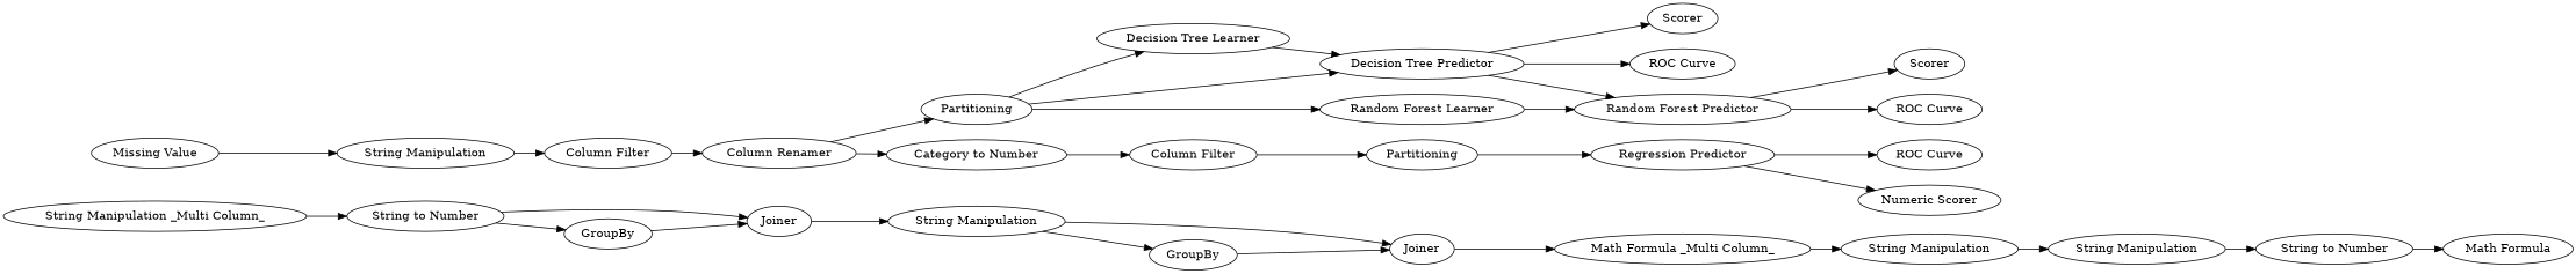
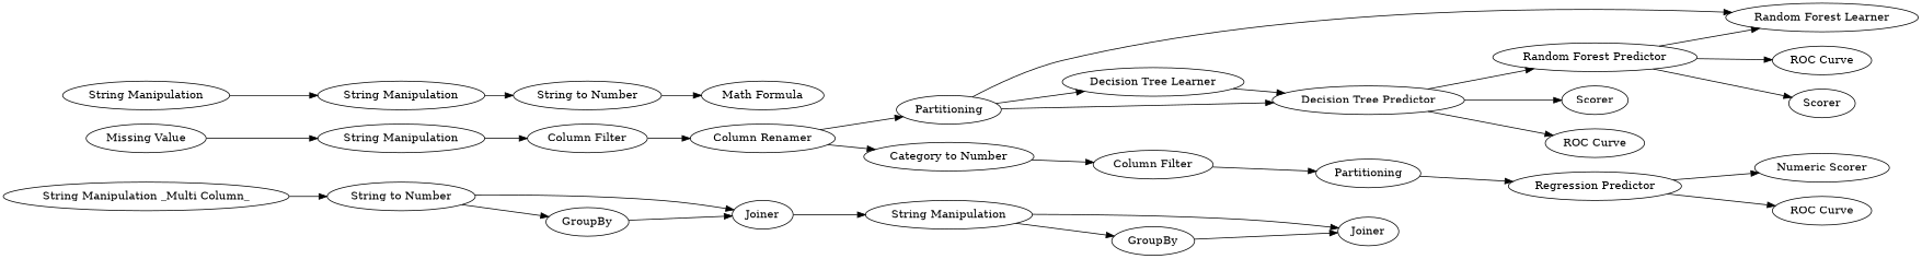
  digraph {
    rankdir=LR
    n1 [label="String Manipulation _Multi Column_"]
    n2 [label="String to Number"]
    n3 [label=Partitioning]
    n4 [label="Decision Tree Learner"]
    n5 [label="Decision Tree Predictor"]
    n6 [label="Random Forest Learner"]
    n7 [label=Scorer]
    n8 [label="ROC Curve"]
    n9 [label="Random Forest Predictor"]
    n10 [label="Regression Predictor"]
    n11 [label="ROC Curve"]
    n12 [label="Numeric Scorer"]
    n13 [label=Scorer]
    n14 [label="ROC Curve"]
    n15 [label="Category to Number"]
    n16 [label="Column Filter"]
    n17 [label=Partitioning]
    n18 [label=Joiner]
    n19 [label=GroupBy]
    n20 [label="String Manipulation"]
    n21 [label=Joiner]
    n22 [label=GroupBy]
-   n23 [label="Math Formula _Multi Column_"]
    n24 [label="String Manipulation"]
    n25 [label="String Manipulation"]
    n26 [label="String to Number"]
    n27 [label="Math Formula"]
    n28 [label="Missing Value"]
    n29 [label="String Manipulation"]
    n30 [label="Column Filter"]
    n31 [label="Column Renamer"]
    n1 -> n2
    n2 -> n18
    n2 -> n19
    n3 -> n4
    n3 -> n5
    n3 -> n6
    n4 -> n5
    n5 -> n7
    n5 -> n8
    n5 -> n9
-   n6 -> n9
+   n9 -> n6
    n9 -> n13
    n9 -> n14
    n10 -> n11
    n10 -> n12
    n15 -> n16
    n16 -> n17
    n17 -> n10
    n18 -> n20
    n19 -> n18
    n20 -> n21
    n20 -> n22
-   n21 -> n23
    n22 -> n21
-   n23 -> n24
    n24 -> n25
    n25 -> n26
    n26 -> n27
    n28 -> n29
    n29 -> n30
    n30 -> n31
    n31 -> n3
    n31 -> n15
  }
